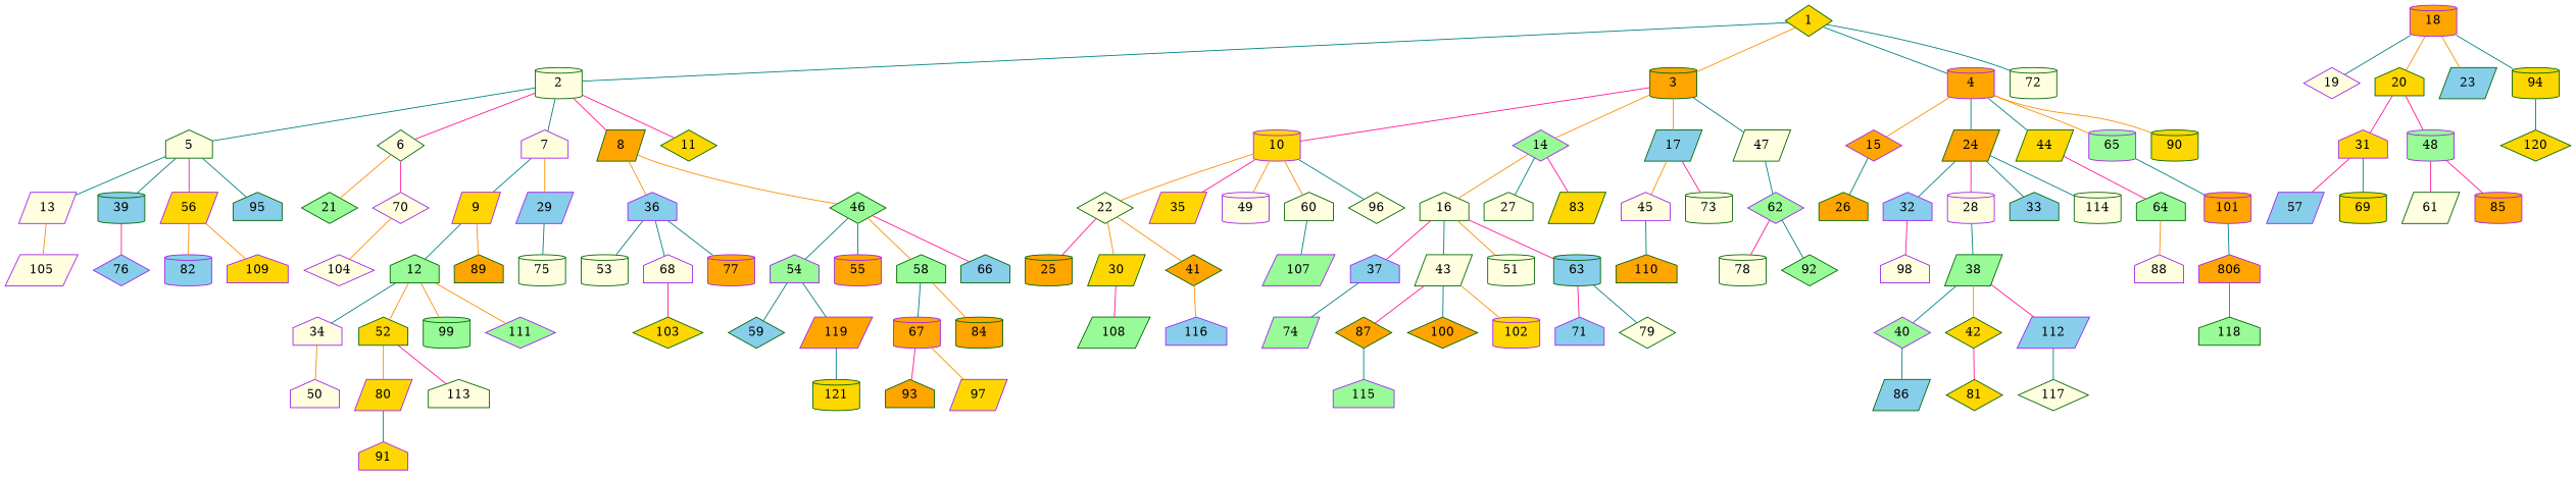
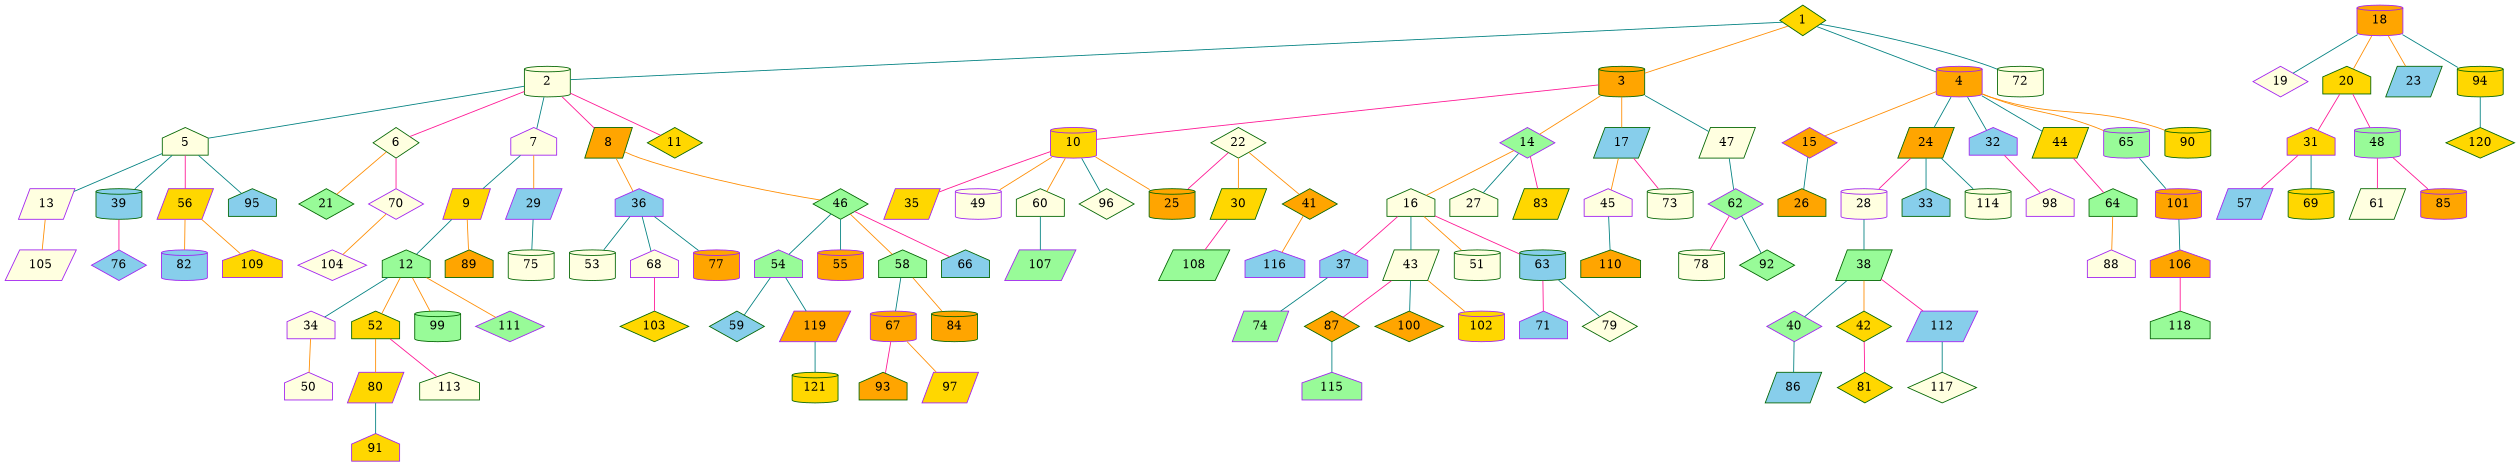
  graph {
    node [color=darkgreen fillcolor=lightyellow shape=house style=filled]
    edge [color=teal]
    1 [fillcolor=gold shape=diamond]
    2 [shape=cylinder]
    3 [fillcolor=orange shape=cylinder]
    4 [color=purple fillcolor=orange shape=cylinder]
    72 [shape=cylinder]
    5
    6 [shape=diamond]
    7 [color=purple]
    8 [fillcolor=orange shape=parallelogram]
    11 [fillcolor=gold shape=diamond]
    10 [color=purple fillcolor=gold shape=cylinder]
    14 [color=purple fillcolor=palegreen shape=diamond]
    17 [fillcolor=skyblue shape=parallelogram]
    47 [shape=parallelogram]
    15 [color=purple fillcolor=orange shape=diamond]
    24 [fillcolor=orange shape=parallelogram]
    32 [color=purple fillcolor=skyblue]
    44 [fillcolor=gold shape=parallelogram]
    65 [color=purple fillcolor=palegreen shape=cylinder]
    90 [fillcolor=gold shape=cylinder]
    13 [color=purple shape=parallelogram]
    39 [fillcolor=skyblue shape=cylinder]
    56 [color=purple fillcolor=gold shape=parallelogram]
    95 [fillcolor=skyblue]
    21 [fillcolor=palegreen shape=diamond]
    70 [color=purple shape=diamond]
    9 [color=purple fillcolor=gold shape=parallelogram]
    29 [color=purple fillcolor=skyblue shape=parallelogram]
    36 [color=purple fillcolor=skyblue]
    46 [fillcolor=palegreen shape=diamond]
    22 [shape=diamond]
    35 [color=purple fillcolor=gold shape=parallelogram]
    49 [color=purple shape=cylinder]
    60
    96 [shape=diamond]
    16
    27
    83 [fillcolor=gold shape=parallelogram]
    45 [color=purple]
    73 [shape=cylinder]
    62 [color=purple fillcolor=palegreen shape=diamond]
    26 [fillcolor=orange]
    28 [color=purple shape=cylinder]
    33 [fillcolor=skyblue]
    114 [shape=cylinder]
    98 [color=purple]
    64 [fillcolor=palegreen]
    101 [color=purple fillcolor=orange shape=cylinder]
    105 [color=purple shape=parallelogram]
    76 [color=purple fillcolor=skyblue shape=diamond]
    82 [color=purple fillcolor=skyblue shape=cylinder]
    109 [color=purple fillcolor=gold]
    104 [color=purple shape=diamond]
    12 [fillcolor=palegreen]
    89 [fillcolor=orange]
    75 [shape=cylinder]
    53 [shape=cylinder]
    68 [color=purple]
    77 [color=purple fillcolor=orange shape=cylinder]
    54 [color=purple fillcolor=palegreen]
    55 [color=purple fillcolor=orange shape=cylinder]
    58 [fillcolor=palegreen]
    66 [fillcolor=skyblue]
    34 [color=purple]
    52 [fillcolor=gold]
    99 [fillcolor=palegreen shape=cylinder]
    111 [color=purple fillcolor=palegreen shape=diamond]
    25 [fillcolor=orange shape=cylinder]
    30 [fillcolor=gold shape=parallelogram]
    41 [fillcolor=orange shape=diamond]
    107 [color=purple fillcolor=palegreen shape=parallelogram]
    50 [color=purple]
    80 [color=purple fillcolor=gold shape=parallelogram]
    113
    37 [color=purple fillcolor=skyblue]
    43 [shape=parallelogram]
    51 [shape=cylinder]
    63 [fillcolor=skyblue shape=cylinder]
    18 [color=purple fillcolor=orange shape=cylinder]
    19 [color=purple shape=diamond]
    20 [fillcolor=gold]
    23 [fillcolor=skyblue shape=parallelogram]
    94 [fillcolor=gold shape=cylinder]
    74 [color=purple fillcolor=palegreen shape=parallelogram]
    87 [fillcolor=orange shape=diamond]
    100 [fillcolor=orange shape=diamond]
    102 [color=purple fillcolor=gold shape=cylinder]
    71 [color=purple fillcolor=skyblue]
    79 [shape=diamond]
    110 [fillcolor=orange]
    31 [color=purple fillcolor=gold]
    48 [color=purple fillcolor=palegreen shape=cylinder]
    120 [fillcolor=gold shape=diamond]
    57 [color=purple fillcolor=skyblue shape=parallelogram]
    69 [fillcolor=gold shape=cylinder]
    61 [shape=parallelogram]
    85 [color=purple fillcolor=orange shape=cylinder]
    108 [fillcolor=palegreen shape=parallelogram]
    116 [color=purple fillcolor=skyblue]
    38 [fillcolor=palegreen shape=parallelogram]
    40 [color=purple fillcolor=palegreen shape=diamond]
    42 [fillcolor=gold shape=diamond]
    112 [color=purple fillcolor=skyblue shape=parallelogram]
    103 [fillcolor=gold shape=diamond]
    86 [fillcolor=skyblue shape=parallelogram]
    81 [fillcolor=gold shape=diamond]
    117 [shape=diamond]
    115 [color=purple fillcolor=palegreen]
    88 [color=purple]
    59 [fillcolor=skyblue shape=diamond]
    119 [color=purple fillcolor=orange shape=parallelogram]
    67 [color=purple fillcolor=orange shape=cylinder]
    84 [fillcolor=orange shape=cylinder]
    78 [shape=cylinder]
    92 [fillcolor=palegreen shape=diamond]
    91 [color=purple fillcolor=gold]
    121 [fillcolor=gold shape=cylinder]
    93 [fillcolor=orange]
    97 [color=purple fillcolor=gold shape=parallelogram]
-   106 [color=purple fillcolor=orange label=806]
+   106 [color=purple fillcolor=orange]
    118 [fillcolor=palegreen]
    1 -- 2
    1 -- 3 [color=darkorange]
    1 -- 4
    1 -- 72
    2 -- 5
    2 -- 6 [color=deeppink]
    2 -- 7
    2 -- 8 [color=deeppink]
    2 -- 11 [color=deeppink]
    3 -- 10 [color=deeppink]
    3 -- 14 [color=darkorange]
    3 -- 17 [color=darkorange]
    3 -- 47
    4 -- 15 [color=darkorange]
    4 -- 24
-   24 -- 32
+   4 -- 32
    4 -- 44
    4 -- 65 [color=darkorange]
    4 -- 90 [color=darkorange]
    5 -- 13
    5 -- 39
    5 -- 56 [color=deeppink]
    5 -- 95
    6 -- 21 [color=darkorange]
    6 -- 70 [color=deeppink]
    7 -- 9
    7 -- 29 [color=darkorange]
    8 -- 36 [color=darkorange]
    8 -- 46 [color=darkorange]
-   10 -- 22 [color=darkorange]
+   10 -- 25 [color=darkorange]
    10 -- 35 [color=deeppink]
    10 -- 49 [color=darkorange]
    10 -- 60 [color=darkorange]
    10 -- 96
    14 -- 16 [color=darkorange]
    14 -- 27
    14 -- 83 [color=deeppink]
    17 -- 45 [color=darkorange]
    17 -- 73 [color=deeppink]
    47 -- 62
    15 -- 26
    24 -- 28 [color=deeppink]
    24 -- 33
    24 -- 114
    32 -- 98 [color=deeppink]
    44 -- 64 [color=deeppink]
    65 -- 101
    13 -- 105 [color=darkorange]
    39 -- 76 [color=deeppink]
    56 -- 82 [color=darkorange]
    56 -- 109 [color=darkorange]
    70 -- 104 [color=darkorange]
    9 -- 12
    9 -- 89 [color=darkorange]
    29 -- 75
    36 -- 53
    36 -- 68
    36 -- 77
    46 -- 54
    46 -- 55
    46 -- 58 [color=darkorange]
    46 -- 66 [color=deeppink]
    22 -- 25 [color=deeppink]
    22 -- 30 [color=darkorange]
    22 -- 41 [color=darkorange]
    60 -- 107
    16 -- 37 [color=deeppink]
    16 -- 43
    16 -- 51 [color=darkorange]
    16 -- 63 [color=deeppink]
    45 -- 110
    62 -- 78 [color=deeppink]
    62 -- 92
    28 -- 38
    64 -- 88 [color=darkorange]
    101 -- 106
    12 -- 34
    12 -- 52 [color=darkorange]
    12 -- 99 [color=darkorange]
    12 -- 111 [color=darkorange]
    68 -- 103 [color=deeppink]
    54 -- 59
    54 -- 119
    58 -- 67
    58 -- 84 [color=darkorange]
    34 -- 50 [color=darkorange]
    52 -- 80 [color=darkorange]
    52 -- 113 [color=deeppink]
    30 -- 108 [color=deeppink]
    41 -- 116 [color=darkorange]
    80 -- 91
    37 -- 74
    43 -- 87 [color=deeppink]
    43 -- 100
    43 -- 102 [color=darkorange]
    63 -- 71 [color=deeppink]
    63 -- 79
    18 -- 19
    18 -- 20 [color=darkorange]
    18 -- 23 [color=darkorange]
    18 -- 94
    20 -- 31 [color=deeppink]
    20 -- 48 [color=deeppink]
    94 -- 120
    87 -- 115
    31 -- 57 [color=deeppink]
    31 -- 69
    48 -- 61 [color=deeppink]
    48 -- 85 [color=deeppink]
    38 -- 40
    38 -- 42 [color=darkorange]
    38 -- 112 [color=deeppink]
    40 -- 86
    42 -- 81 [color=deeppink]
    112 -- 117
    119 -- 121
    67 -- 93 [color=deeppink]
    67 -- 97 [color=darkorange]
    106 -- 118 [color=deeppink]
  }
